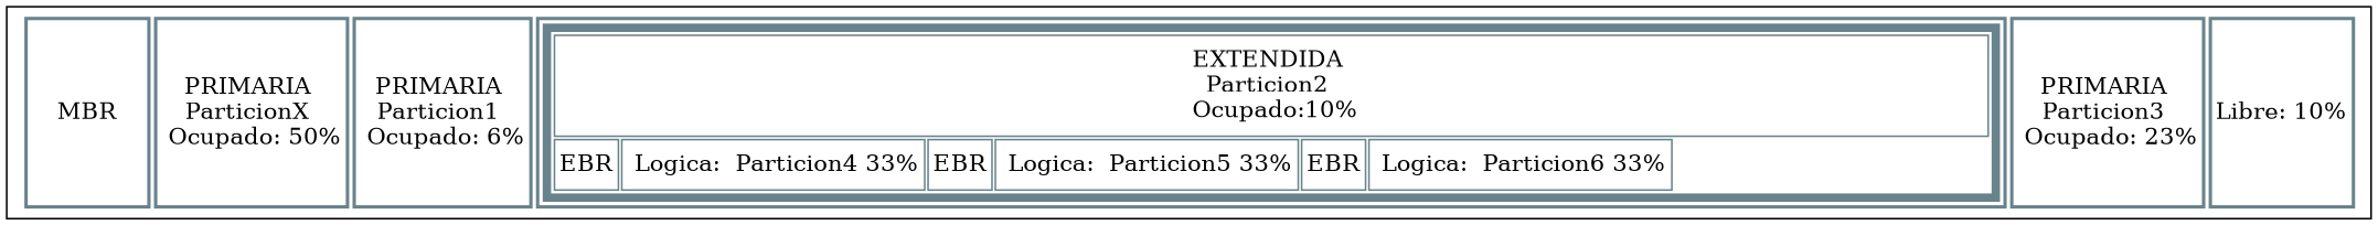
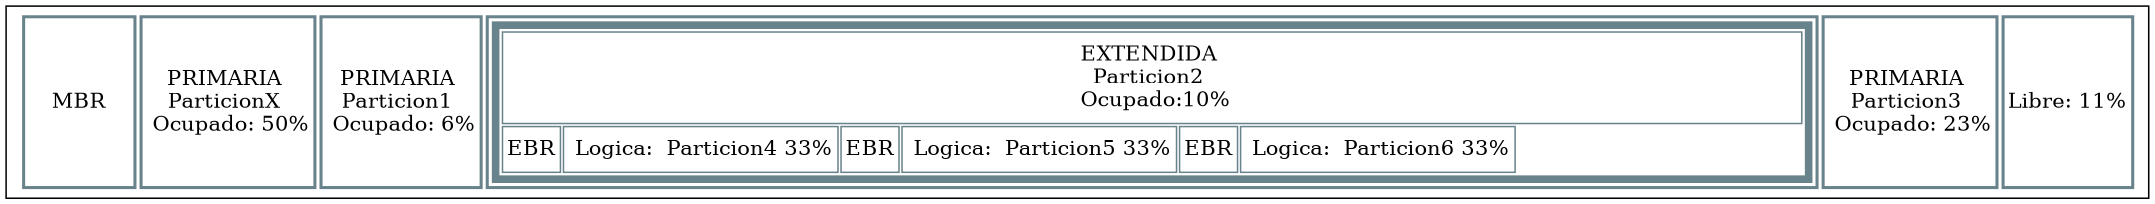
  digraph {
-   n1 [label=< <table border='0' cellborder='2' width='100' height="30" color='lightblue4'> <tr><td height='30' width='75'> MBR </td><td height='30' width='75.0'>PRIMARIA <br/>ParticionX <br/> Ocupado: 50%</td><td height='30' width='75.0'>PRIMARIA <br/>Particion1 <br/> Ocupado: 6%</td><td  height='30' width='15.0'> <table border='5'  height='30' WIDTH='15.0' cellborder='1'>  <tr>  <td height='60' colspan='100%'>EXTENDIDA <br/>Particion2 <br/> Ocupado:10%</td>  </tr> <tr><td height='30'>EBR</td><td height='30'> Logica:  Particion4 33%</td><td height='30'>EBR</td><td height='30'> Logica:  Particion5 33%</td><td height='30'>EBR</td><td height='30'> Logica:  Particion6 33%</td></tr> </table> </td><td height='30' width='75.0'>PRIMARIA <br/>Particion3 <br/> Ocupado: 23%</td><td height='30' width='75.0'>Libre: 10%</td>     </tr> </table> > shape=box]
+   n1 [label=< <table border='0' cellborder='2' width='100' height="30" color='lightblue4'> <tr><td height='30' width='75'> MBR </td><td height='30' width='75.0'>PRIMARIA <br/>ParticionX <br/> Ocupado: 50%</td><td height='30' width='75.0'>PRIMARIA <br/>Particion1 <br/> Ocupado: 6%</td><td  height='30' width='15.0'> <table border='5'  height='30' WIDTH='15.0' cellborder='1'>  <tr>  <td height='60' colspan='100%'>EXTENDIDA <br/>Particion2 <br/> Ocupado:10%</td>  </tr> <tr><td height='30'>EBR</td><td height='30'> Logica:  Particion4 33%</td><td height='30'>EBR</td><td height='30'> Logica:  Particion5 33%</td><td height='30'>EBR</td><td height='30'> Logica:  Particion6 33%</td></tr> </table> </td><td height='30' width='75.0'>PRIMARIA <br/>Particion3 <br/> Ocupado: 23%</td><td height='30' width='75.0'>Libre: 11%</td>     </tr> </table> > shape=box]
  }
